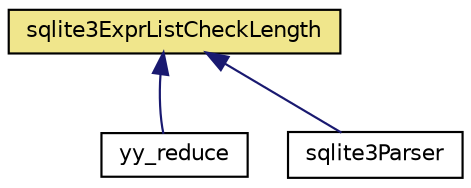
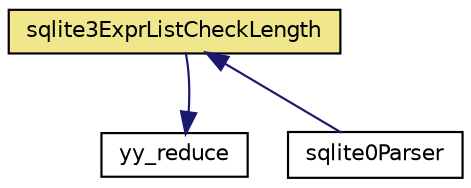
  digraph {
    fontname="DejaVu Sans"
    rankdir=TB
    node [color=black fillcolor=white fontname="DejaVu Sans" fontsize=10 shape=record style=filled]
    edge [color=midnightblue dir=back fontname="DejaVu Sans" fontsize=10 labelfontname=FreeSans labelfontsize=10 style=solid]
    n1 [fillcolor=khaki fontcolor=black height=0.2 label=sqlite3ExprListCheckLength width=0.4]
    n2 [height=0.2 label=yy_reduce width=0.4]
-   n3 [height=0.2 label=sqlite3Parser width=0.4]
-   n1 -> n2
+   n3 [height=0.2 label=sqlite0Parser width=0.4]
+   n2 -> n1
    n1 -> n3
  }
